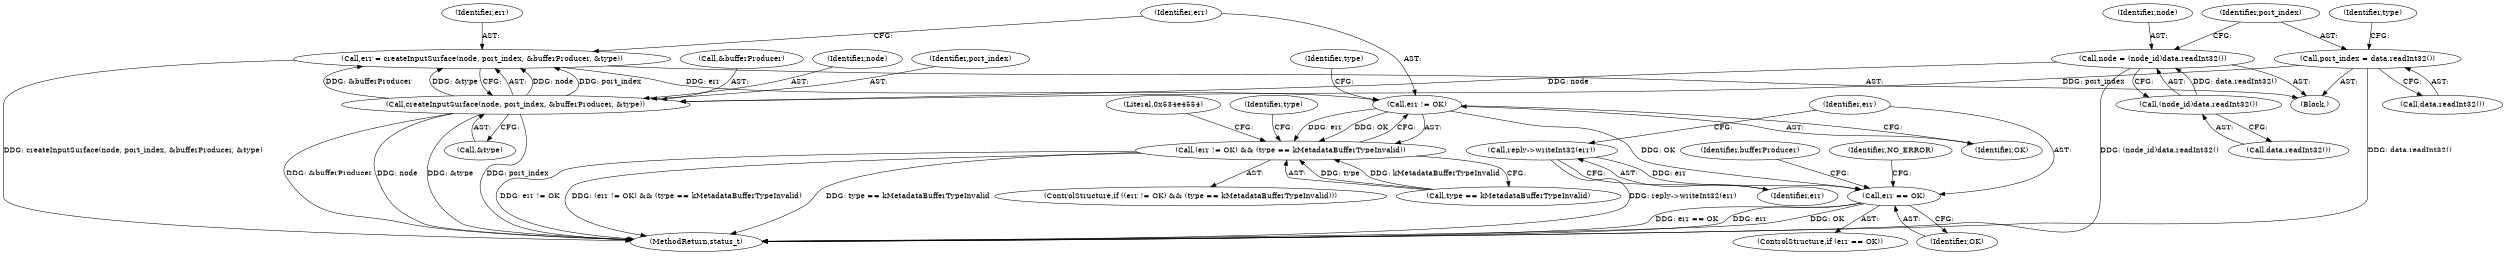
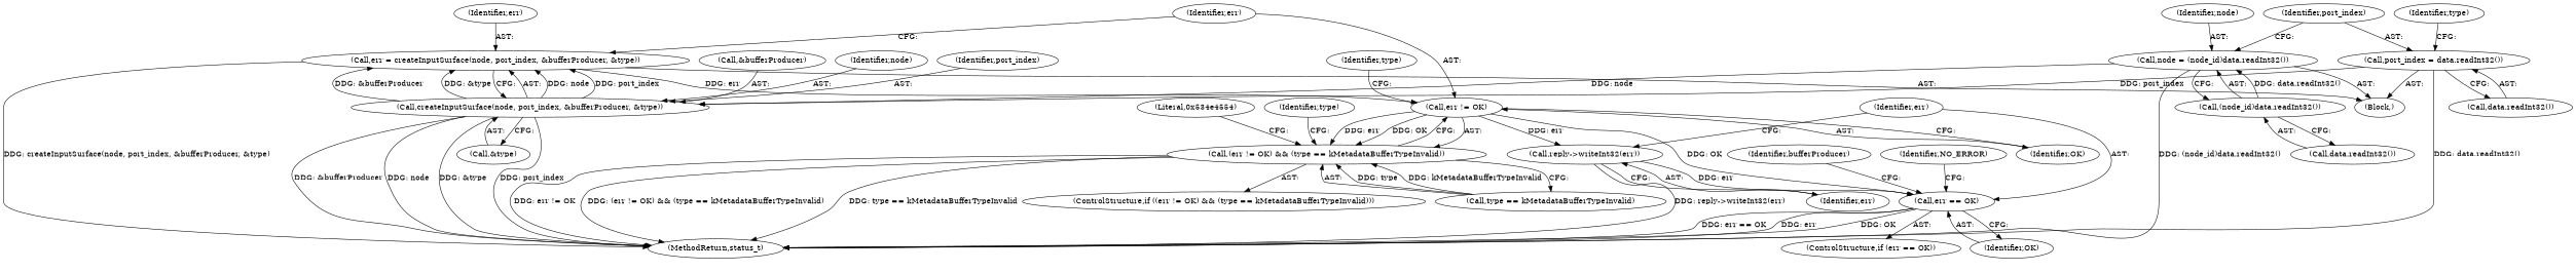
  digraph {
    n1 [label="(Call,err = createInputSurface(node, port_index, &bufferProducer, &type))"]
    n2 [label="(Call,createInputSurface(node, port_index, &bufferProducer, &type))"]
    n3 [label="(Call,err != OK)"]
    n4 [label="(MethodReturn,status_t)"]
    n5 [label="(Block,)"]
    n6 [label="(Call,&type)"]
    n7 [label="(Call,(err != OK) && (type == kMetadataBufferTypeInvalid))"]
    n8 [label="(Call,reply->writeInt32(err))"]
    n9 [label="(Call,err == OK)"]
    n10 [label="(Identifier,OK)"]
    n11 [label="(Call,node = (node_id)data.readInt32())"]
    n12 [label="(Call,(node_id)data.readInt32())"]
    n13 [label="(Call,data.readInt32())"]
    n14 [label="(Call,port_index = data.readInt32())"]
    n15 [label="(Call,data.readInt32())"]
    n16 [label="(ControlStructure,if ((err != OK) && (type == kMetadataBufferTypeInvalid)))"]
    n17 [label="(Call,type == kMetadataBufferTypeInvalid)"]
    n18 [label="(Identifier,err)"]
    n19 [label="(ControlStructure,if (err == OK))"]
    n20 [label="(Identifier,OK)"]
    n21 [label="(Identifier,port_index)"]
    n22 [label="(Literal,0x534e4554)"]
    n23 [label="(Identifier,bufferProducer)"]
    n24 [label="(Identifier,err)"]
    n25 [label="(Identifier,type)"]
    n26 [label="(Identifier,type)"]
    n27 [label="(Identifier,type)"]
    n28 [label="(Call,&bufferProducer)"]
    n29 [label="(Identifier,node)"]
    n30 [label="(Identifier,node)"]
    n31 [label="(Identifier,NO_ERROR)"]
    n32 [label="(Identifier,err)"]
    n33 [label="(Identifier,err)"]
    n34 [label="(Identifier,port_index)"]
    n1 -> n2 [label="CFG: "]
    n1 -> n3 [label="DDG: err"]
    n1 -> n4 [label="DDG: createInputSurface(node, port_index, &bufferProducer, &type)"]
    n1 -> n5 [label="AST: "]
    n2 -> n1 [label="AST: "]
    n2 -> n1 [label="DDG: node"]
    n2 -> n1 [label="DDG: port_index"]
    n2 -> n1 [label="DDG: &bufferProducer"]
    n2 -> n1 [label="DDG: &type"]
    n2 -> n4 [label="DDG: node"]
    n2 -> n4 [label="DDG: &type"]
    n2 -> n4 [label="DDG: port_index"]
    n2 -> n4 [label="DDG: &bufferProducer"]
    n2 -> n6 [label="CFG: "]
    n3 -> n7 [label="AST: "]
    n3 -> n7 [label="DDG: err"]
    n3 -> n7 [label="DDG: OK"]
+   n3 -> n8 [label="DDG: err"]
    n3 -> n9 [label="DDG: OK"]
    n3 -> n10 [label="CFG: "]
    n6 -> n2 [label="AST: "]
    n7 -> n3 [label="CFG: "]
    n7 -> n4 [label="DDG: type == kMetadataBufferTypeInvalid"]
    n7 -> n4 [label="DDG: err != OK"]
    n7 -> n4 [label="DDG: (err != OK) && (type == kMetadataBufferTypeInvalid)"]
    n7 -> n16 [label="AST: "]
    n7 -> n17 [label="CFG: "]
    n8 -> n4 [label="DDG: reply->writeInt32(err)"]
    n8 -> n9 [label="DDG: err"]
    n8 -> n18 [label="CFG: "]
    n9 -> n4 [label="DDG: err"]
    n9 -> n4 [label="DDG: OK"]
    n9 -> n4 [label="DDG: err == OK"]
    n9 -> n19 [label="AST: "]
    n9 -> n20 [label="CFG: "]
    n10 -> n3 [label="AST: "]
    n11 -> n2 [label="DDG: node"]
    n11 -> n4 [label="DDG: (node_id)data.readInt32()"]
    n11 -> n5 [label="AST: "]
    n11 -> n12 [label="CFG: "]
    n12 -> n11 [label="AST: "]
    n12 -> n11 [label="DDG: data.readInt32()"]
    n12 -> n13 [label="CFG: "]
    n13 -> n12 [label="AST: "]
    n14 -> n2 [label="DDG: port_index"]
    n14 -> n4 [label="DDG: data.readInt32()"]
    n14 -> n5 [label="AST: "]
    n14 -> n15 [label="CFG: "]
    n15 -> n14 [label="AST: "]
    n17 -> n7 [label="AST: "]
    n17 -> n7 [label="DDG: type"]
    n17 -> n7 [label="DDG: kMetadataBufferTypeInvalid"]
    n18 -> n8 [label="AST: "]
    n20 -> n9 [label="AST: "]
    n21 -> n11 [label="CFG: "]
    n21 -> n14 [label="AST: "]
    n22 -> n7 [label="CFG: "]
    n23 -> n9 [label="CFG: "]
    n24 -> n1 [label="AST: "]
    n25 -> n14 [label="CFG: "]
    n26 -> n7 [label="CFG: "]
    n27 -> n3 [label="CFG: "]
    n28 -> n2 [label="AST: "]
    n29 -> n2 [label="AST: "]
    n30 -> n11 [label="AST: "]
    n31 -> n9 [label="CFG: "]
    n32 -> n1 [label="CFG: "]
    n32 -> n3 [label="AST: "]
    n33 -> n8 [label="CFG: "]
    n33 -> n9 [label="AST: "]
    n34 -> n2 [label="AST: "]
  }
